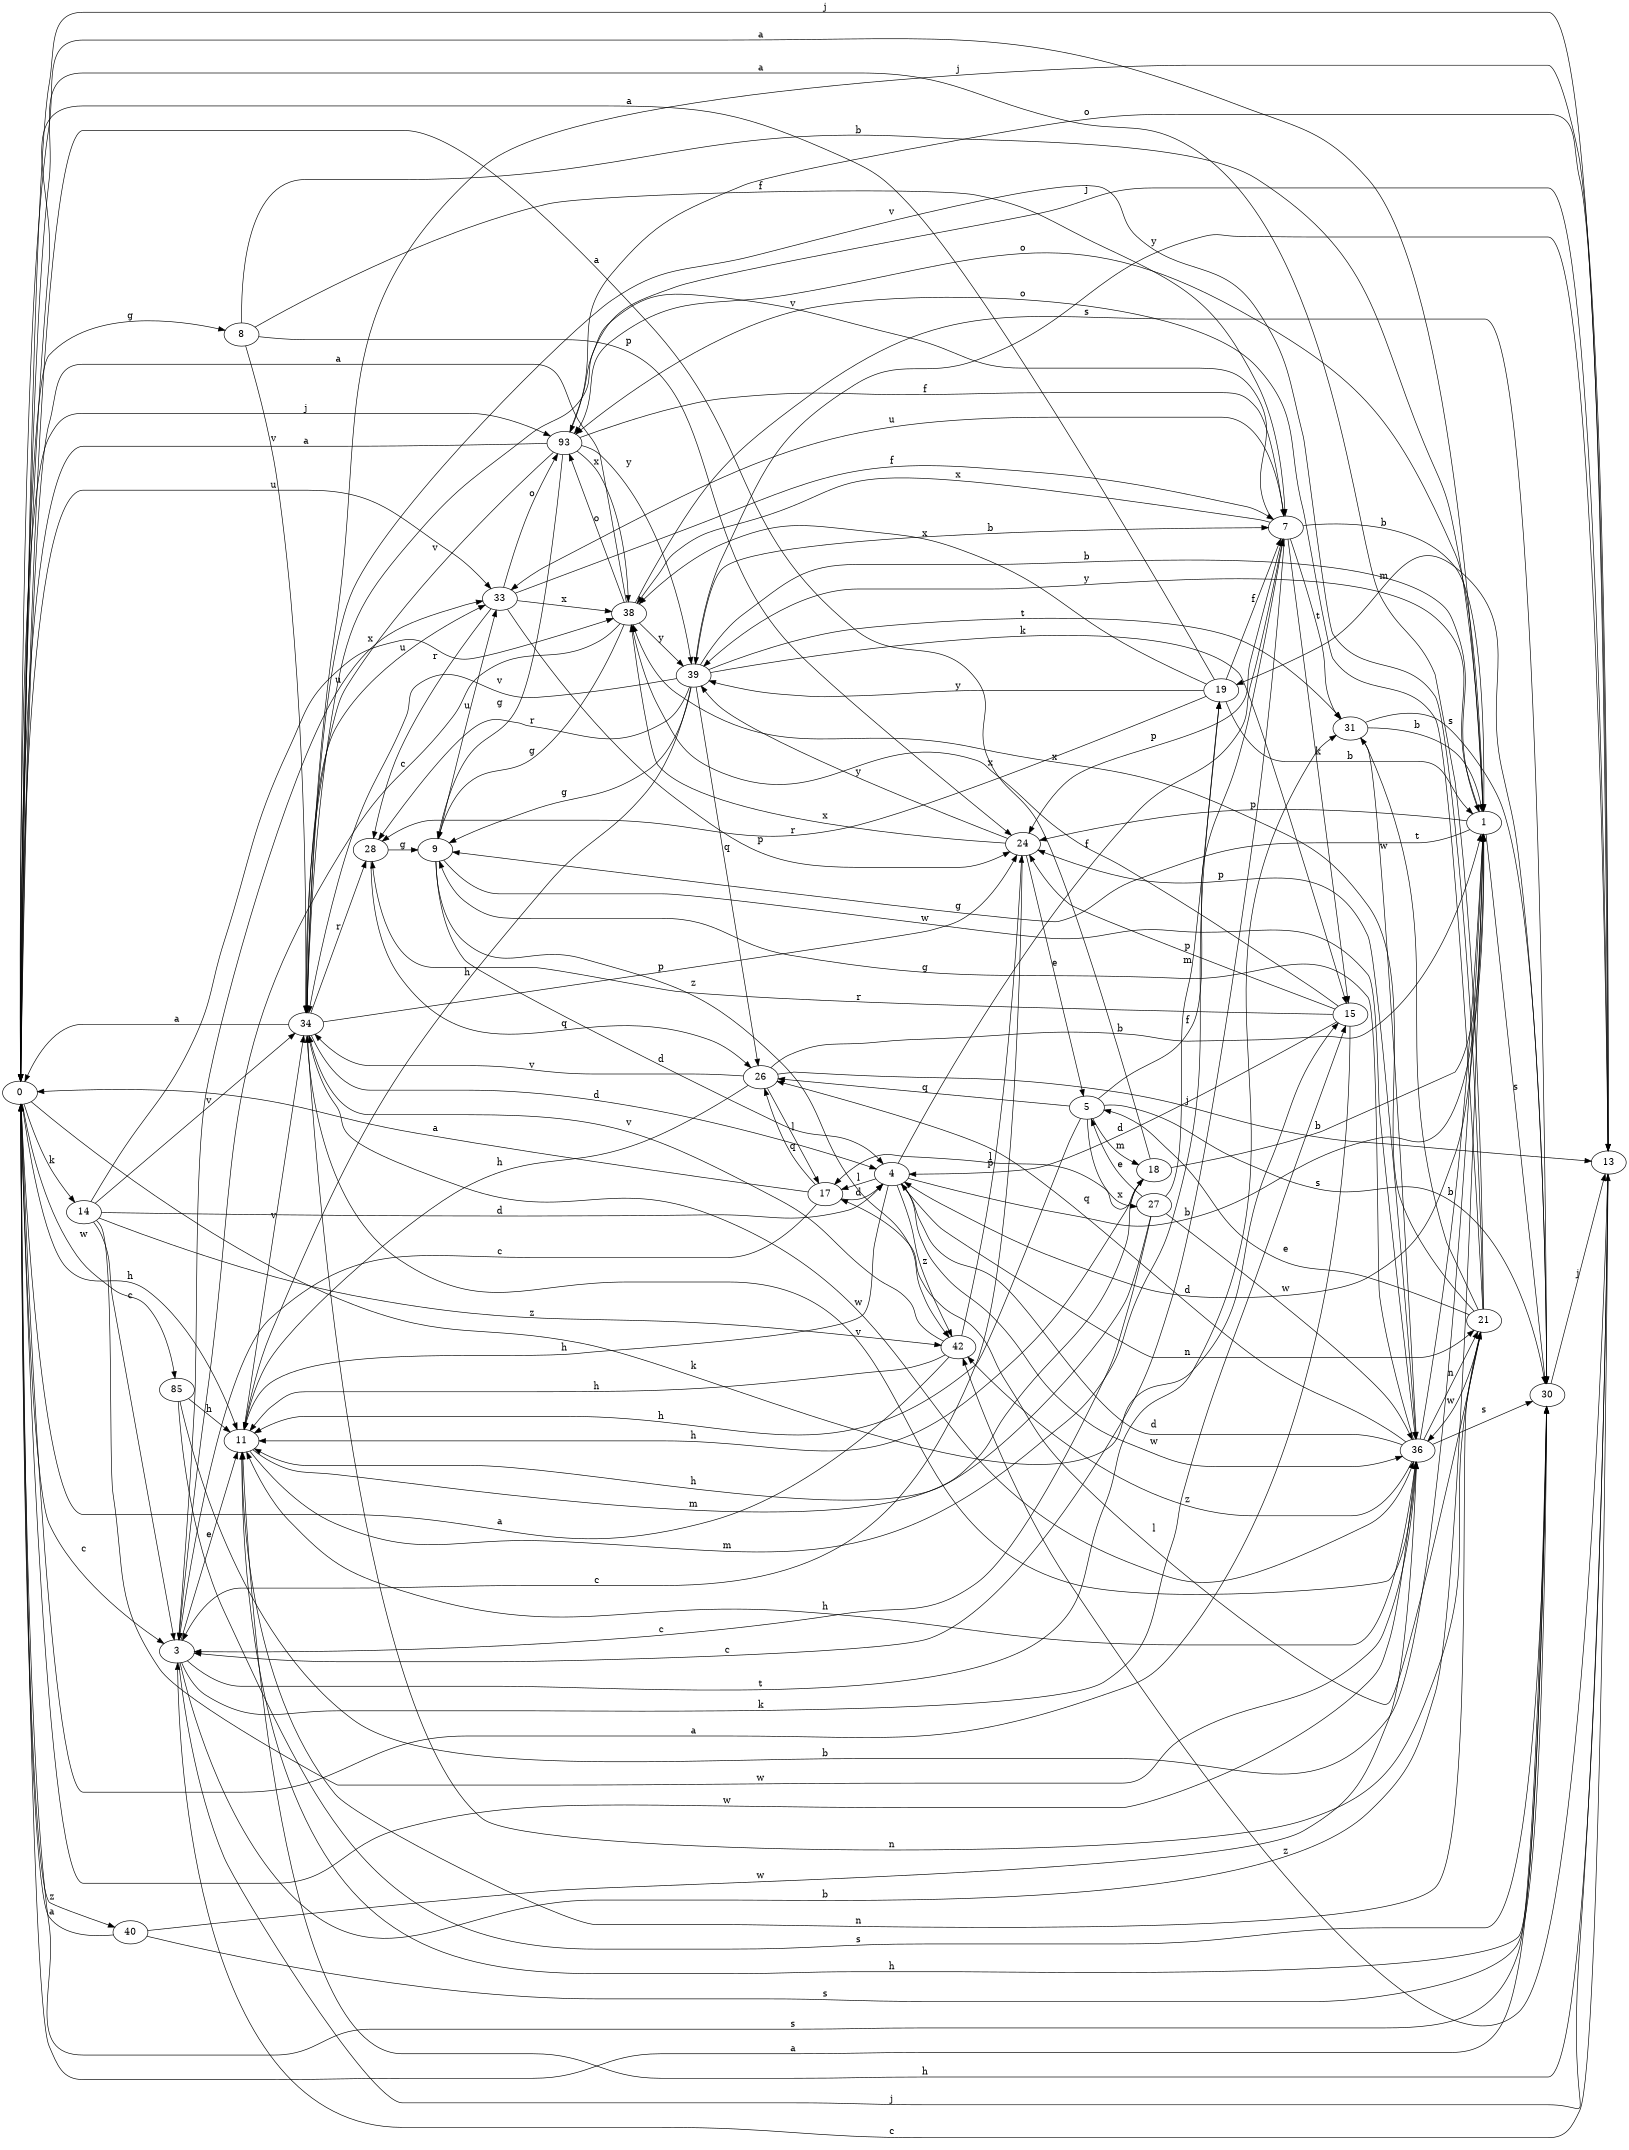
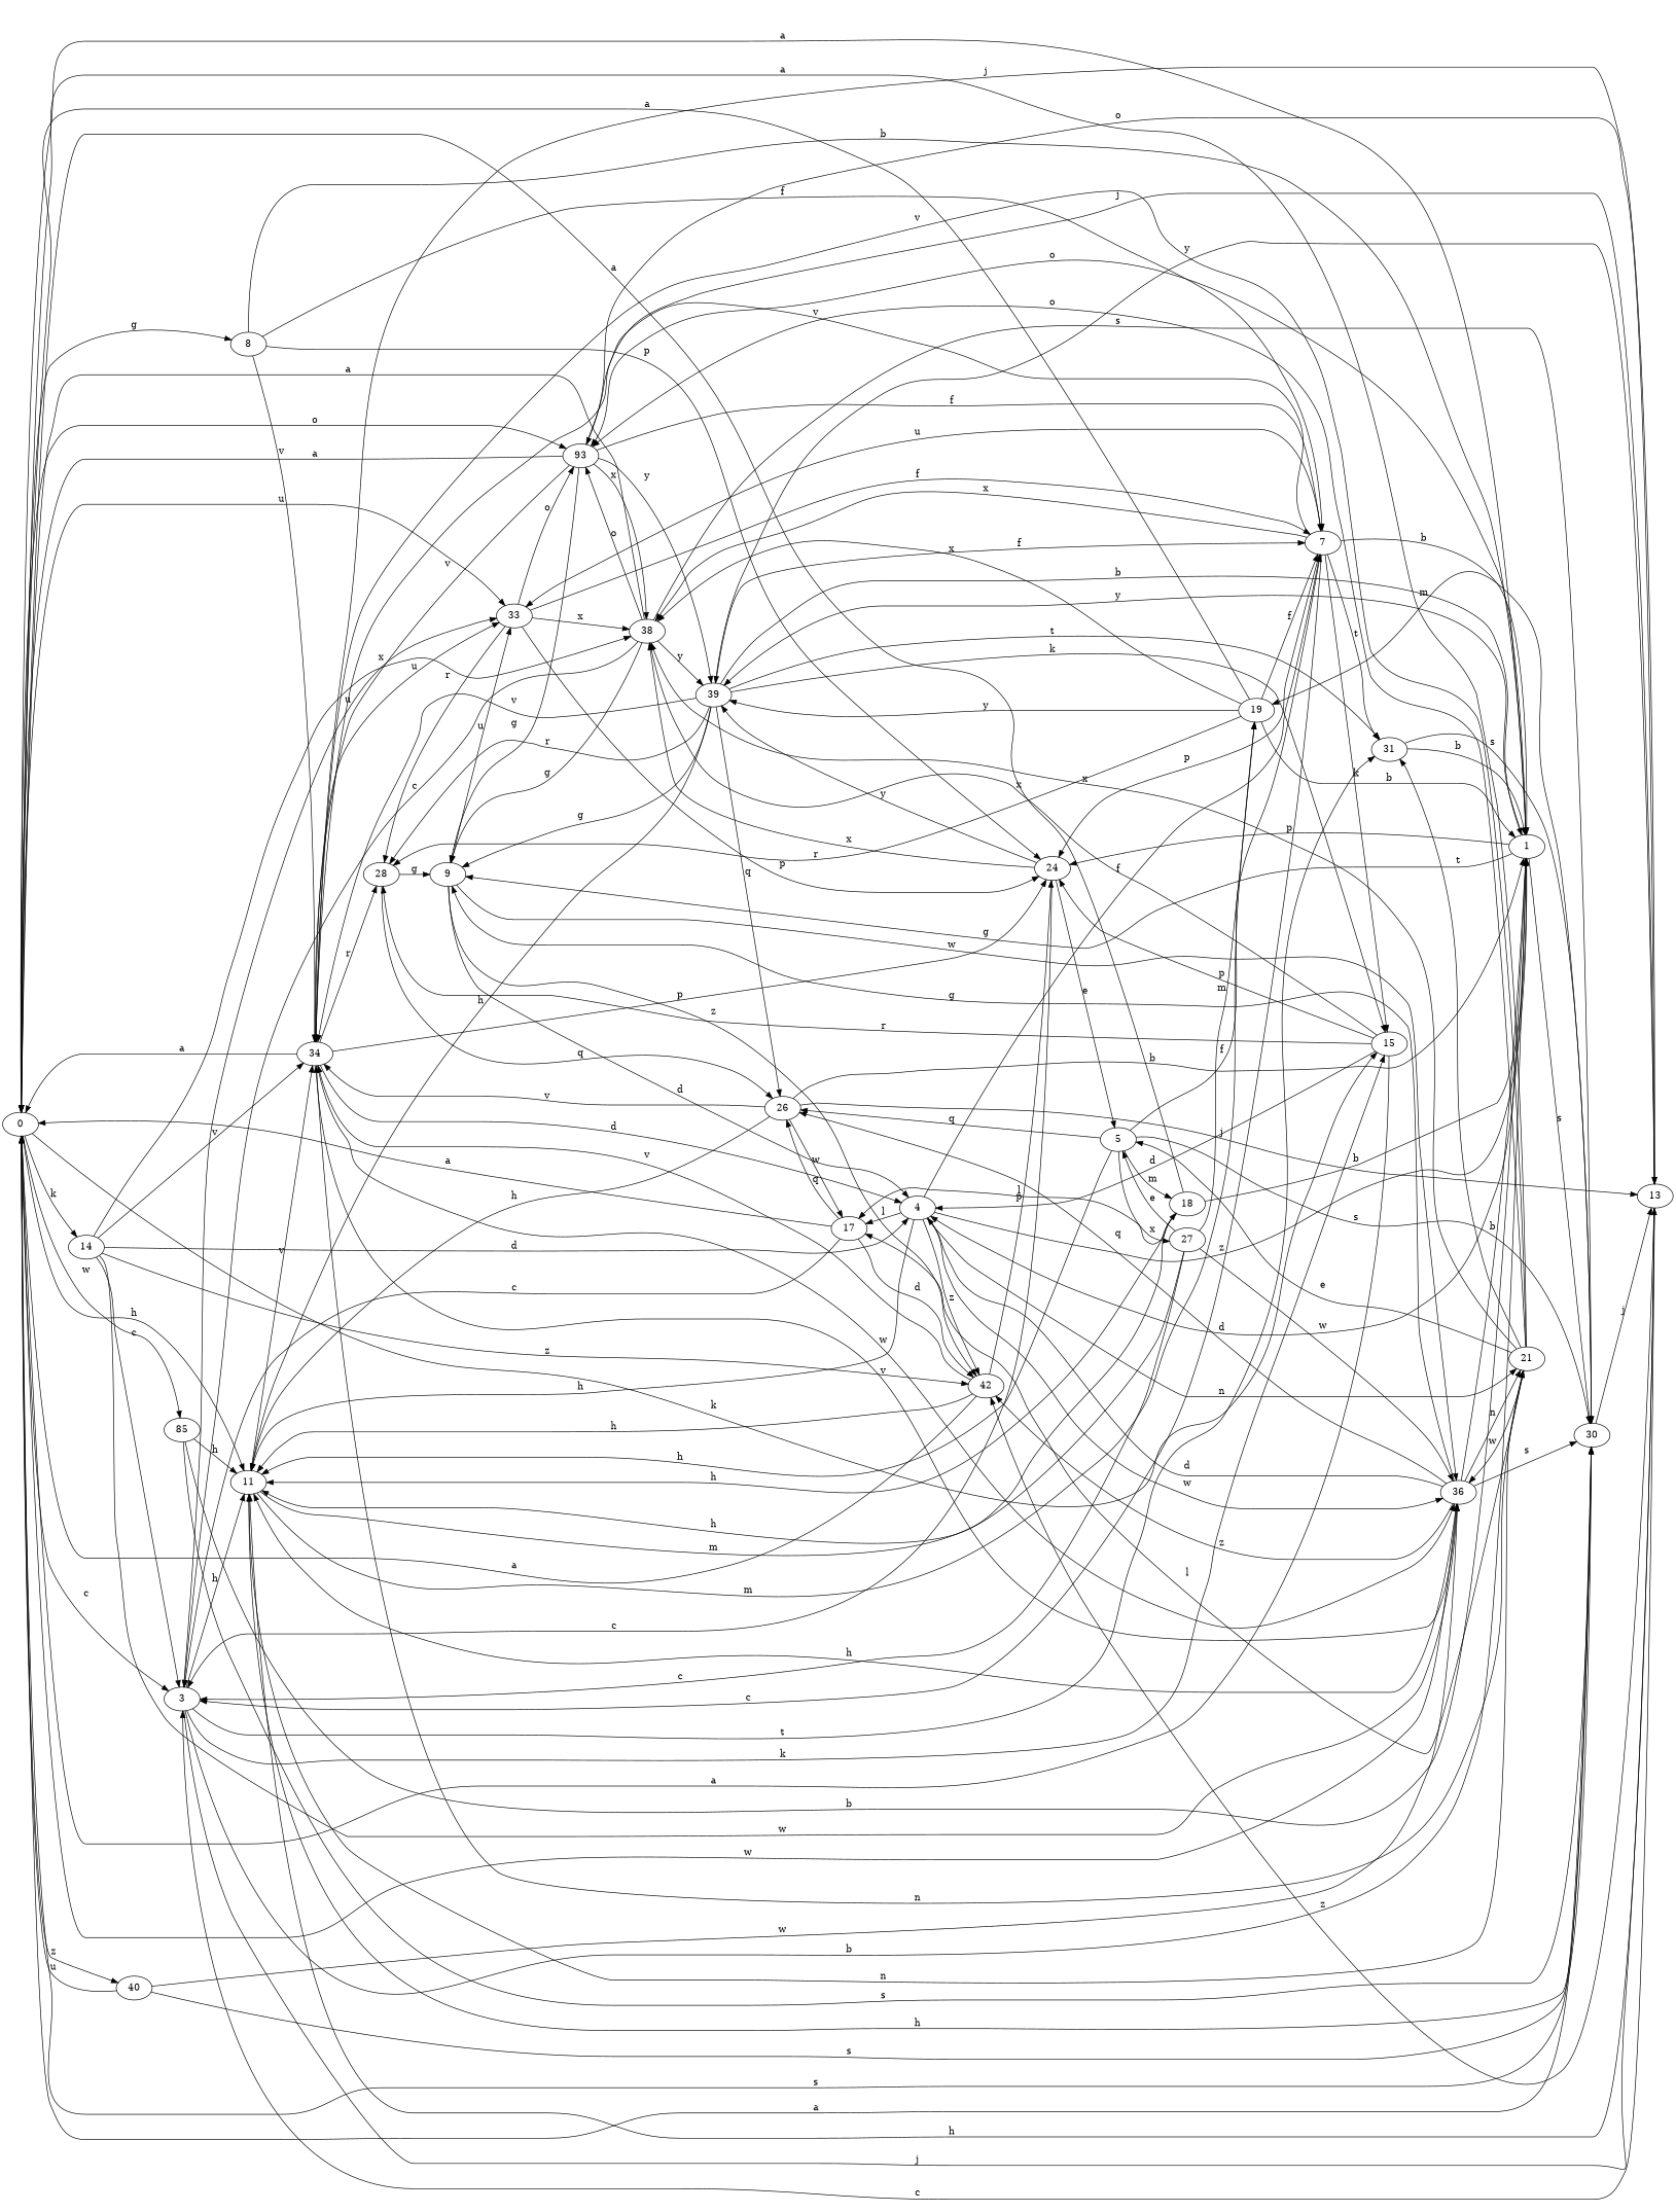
  strict digraph {
    rankdir=LR
    0
    3
    8
    11
    13
    14
    15
    n8 [label=93]
    30
    33
    n11 [label=85]
    36
    40
    1
    31
    24
    7
    34
    21
    18
    19
    39
    42
    4
    38
    28
    9
    26
    17
    5
    n31 [label=27]
    0 -> 3 [label=c]
    0 -> 8 [label=g]
    0 -> 11 [label=h]
-   0 -> 13 [label=j]
    0 -> 14 [label=k]
    0 -> 15 [label=k]
-   0 -> n8 [label=j]
+   0 -> n8 [label=o]
    0 -> 30 [label=s]
    0 -> 33 [label=u]
    0 -> n11 [label=w]
    0 -> 36 [label=w]
    0 -> 40 [label=z]
-   3 -> 11 [label=e]
+   3 -> 11 [label=h]
    3 -> 13 [label=j]
    3 -> 15 [label=k]
    3 -> 33 [label=u]
    3 -> 1 [label=b]
    3 -> 31 [label=t]
    8 -> 1 [label=b]
    8 -> 24 [label=p]
    8 -> 7 [label=f]
    8 -> 34 [label=v]
    11 -> 34 [label=v]
    11 -> 21 [label=n]
    11 -> 18 [label=m]
    11 -> 19 [label=m]
    13 -> 3 [label=c]
    13 -> 11 [label=h]
    13 -> n8 [label=o]
    13 -> 39 [label=y]
    13 -> 42 [label=z]
    14 -> 3 [label=c]
    14 -> 36 [label=w]
    14 -> 34 [label=v]
    14 -> 42 [label=z]
    14 -> 4 [label=d]
    14 -> 38 [label=x]
    15 -> 0 [label=a]
    15 -> 24 [label=p]
    15 -> 4 [label=d]
    15 -> 38 [label=x]
    15 -> 28 [label=r]
    n8 -> 0 [label=a]
    n8 -> 13 [label=j]
    n8 -> 7 [label=f]
    n8 -> 34 [label=v]
    n8 -> 39 [label=y]
    n8 -> 38 [label=x]
    n8 -> 9 [label=g]
    30 -> 0 [label=a]
    30 -> 11 [label=h]
    30 -> 13 [label=j]
    30 -> 19 [label=m]
    33 -> n8 [label=o]
    33 -> 24 [label=p]
    33 -> 7 [label=f]
    33 -> 38 [label=x]
    33 -> 28 [label=r]
    n11 -> 11 [label=h]
    n11 -> 30 [label=s]
    n11 -> 1 [label=b]
    36 -> 11 [label=h]
    36 -> 30 [label=s]
    36 -> 1 [label=b]
-   36 -> 24 [label=p]
    36 -> 34 [label=v]
    36 -> 21 [label=n]
    36 -> 42 [label=z]
    36 -> 4 [label=d]
    36 -> 9 [label=g]
    36 -> 26 [label=q]
-   40 -> 0 [label=a]
+   40 -> 0 [label=u]
    40 -> 30 [label=s]
    40 -> 36 [label=w]
    1 -> 0 [label=a]
    1 -> n8 [label=o]
    1 -> 30 [label=s]
    1 -> 24 [label=p]
    1 -> 39 [label=y]
    1 -> 4 [label=d]
    1 -> 9 [label=g]
    31 -> 30 [label=s]
-   31 -> 36 [label=w]
    31 -> 1 [label=b]
    24 -> 3 [label=c]
    24 -> 39 [label=y]
    24 -> 38 [label=x]
    24 -> 5 [label=e]
    7 -> 3 [label=c]
    7 -> 15 [label=k]
    7 -> 33 [label=u]
    7 -> 1 [label=b]
    7 -> 31 [label=t]
    7 -> 24 [label=p]
    7 -> 34 [label=v]
    7 -> 38 [label=x]
    34 -> 0 [label=a]
    34 -> 13 [label=j]
    34 -> 33 [label=u]
    34 -> 36 [label=w]
    34 -> 24 [label=p]
    34 -> 21 [label=n]
    34 -> 4 [label=d]
    34 -> 28 [label=r]
    21 -> 0 [label=a]
    21 -> n8 [label=o]
    21 -> 36 [label=w]
    21 -> 31 [label=t]
    21 -> 34 [label=v]
    21 -> 38 [label=x]
    21 -> 17 [label=l]
    21 -> 5 [label=e]
    18 -> 0 [label=a]
    18 -> 11 [label=h]
    18 -> 1 [label=b]
    18 -> 17 [label=l]
    19 -> 0 [label=a]
    19 -> 1 [label=b]
    19 -> 7 [label=f]
    19 -> 39 [label=y]
    19 -> 38 [label=x]
    19 -> 28 [label=r]
    39 -> 11 [label=h]
    39 -> 15 [label=k]
    39 -> 1 [label=b]
    39 -> 31 [label=t]
-   39 -> 7 [label=b]
+   39 -> 7 [label=f]
    39 -> 34 [label=v]
    39 -> 28 [label=r]
    39 -> 9 [label=g]
    39 -> 26 [label=q]
    42 -> 0 [label=a]
    42 -> 11 [label=h]
    42 -> 24 [label=p]
    42 -> 34 [label=v]
    4 -> 11 [label=h]
    4 -> 36 [label=w]
-   4 -> 1 [label=b]
+   4 -> 1 [label=z]
    4 -> 7 [label=f]
    4 -> 21 [label=n]
    4 -> 42 [label=z]
    4 -> 17 [label=l]
    38 -> 0 [label=a]
    38 -> 3 [label=c]
    38 -> n8 [label=o]
    38 -> 30 [label=s]
    38 -> 39 [label=y]
    38 -> 9 [label=g]
    28 -> 9 [label=g]
    28 -> 26 [label=q]
    9 -> 33 [label=u]
    9 -> 36 [label=w]
    9 -> 42 [label=z]
    9 -> 4 [label=d]
    26 -> 11 [label=h]
    26 -> 13 [label=j]
    26 -> 1 [label=b]
    26 -> 34 [label=v]
-   26 -> 17 [label=l]
+   26 -> 17 [label=w]
    17 -> 0 [label=a]
    17 -> 3 [label=c]
-   17 -> 4 [label=d]
+   17 -> 42 [label=d]
    17 -> 26 [label=q]
    5 -> 11 [label=h]
    5 -> 30 [label=s]
    5 -> 7 [label=f]
    5 -> 18 [label=m]
    5 -> 26 [label=q]
    5 -> n31 [label=x]
    n31 -> 3 [label=c]
    n31 -> 11 [label=h]
    n31 -> 36 [label=w]
    n31 -> 19 [label=m]
    n31 -> 5 [label=e]
  }
